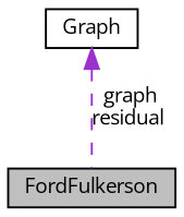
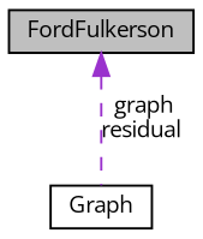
  digraph {
    fontname="Open Sans"
    node [color=black fontname="Open Sans" fontsize=10 shape=record style=filled]
    n1 [fillcolor=grey75 fontcolor=black height=0.2 label=FordFulkerson width=0.4]
    n2 [fillcolor=white height=0.2 label="Graph" width=0.4]
-   n2 -> n1 [color=darkorchid3 dir=back fontname="Open Sans" fontsize=10 label=" graph\nresidual" labelfontname=Helvetica labelfontsize=10 style=dashed]
+   n1 -> n2 [color=darkorchid3 dir=back fontname="Open Sans" fontsize=10 label=" graph\nresidual" labelfontname=Helvetica labelfontsize=10 style=dashed]
  }
